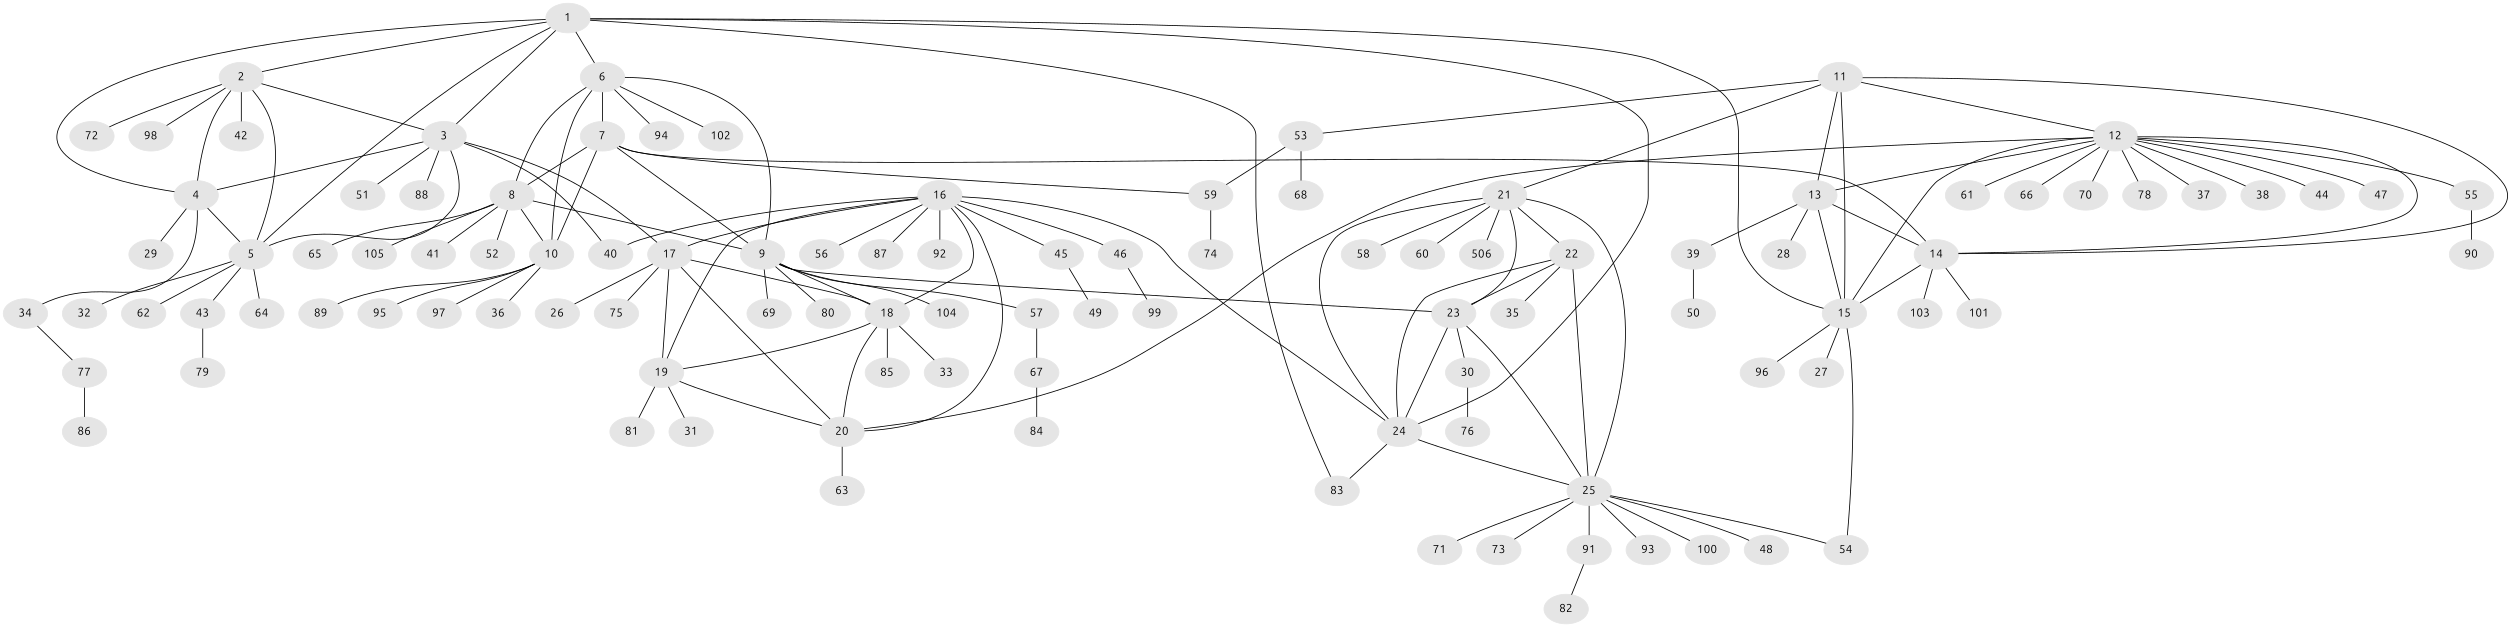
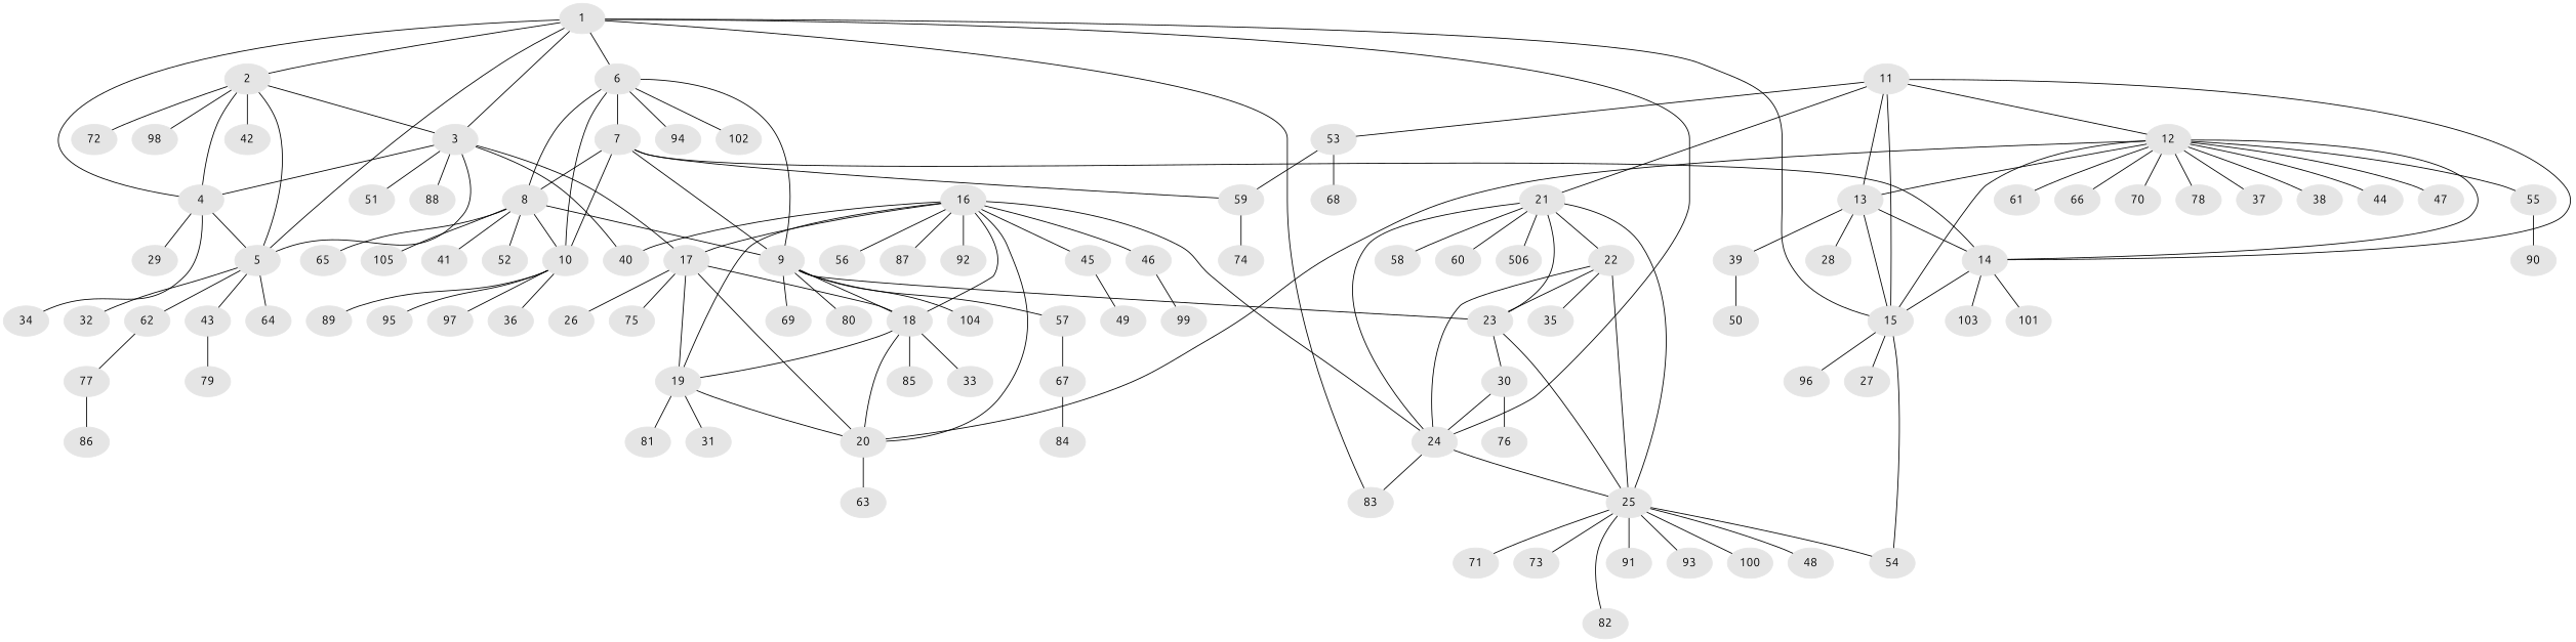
  graph {
    fontname=Ubuntu
    node [color=gray90 fontname=Ubuntu style=filled]
    edge [fontname=Ubuntu]
    1
    2
    3
    4
    5
    6
    15
    24
    83
    42
    72
    98
    17
    40
    51
    88
    29
    34
    32
    43
    62
    64
    7
    8
    9
    10
    94
    102
    27
    54
    96
    25
    18
    20
    19
    26
    75
    77
    79
    14
    59
    41
    52
    65
    105
    23
    57
    69
    80
    104
    36
    89
    95
    97
    101
    103
    74
    33
    85
    30
    67
    11
    12
    13
    21
    53
    37
    38
    44
    47
    55
    61
    66
    70
    78
    28
    39
    22
    58
    60
    n81 [label=506]
    68
    63
    90
    50
    16
    92
    45
    46
    56
    87
    31
    81
    49
    99
    35
    48
    71
    73
    82
    91
    93
    100
    76
    86
    84
    1 -- 2
    1 -- 3
    1 -- 4
    1 -- 5
    1 -- 6
    1 -- 15
    1 -- 24
    1 -- 83
    2 -- 3
    2 -- 4
    2 -- 5
    2 -- 42
    2 -- 72
    2 -- 98
    3 -- 4
    3 -- 5
    3 -- 17
    3 -- 40
    3 -- 51
    3 -- 88
    4 -- 5
    4 -- 29
    4 -- 34
    5 -- 32
    5 -- 43
    5 -- 62
    5 -- 64
    6 -- 7
    6 -- 8
    6 -- 9
    6 -- 10
    6 -- 94
    6 -- 102
    15 -- 27
    15 -- 54
    15 -- 96
    24 -- 83
    24 -- 25
    17 -- 18
    17 -- 20
    17 -- 19
    17 -- 26
    17 -- 75
-   34 -- 77
+   62 -- 77
    43 -- 79
    7 -- 8
    7 -- 9
    7 -- 10
    7 -- 14
    7 -- 59
    8 -- 9
    8 -- 10
    8 -- 41
    8 -- 52
    8 -- 65
    8 -- 105
    9 -- 18
    9 -- 23
    9 -- 57
    9 -- 69
    9 -- 80
    9 -- 104
    10 -- 36
    10 -- 89
    10 -- 95
    10 -- 97
    25 -- 54
    25 -- 48
    25 -- 71
    25 -- 73
-   91 -- 82
+   25 -- 82
    25 -- 91
    25 -- 93
    25 -- 100
    18 -- 20
    18 -- 19
    18 -- 33
    18 -- 85
    20 -- 63
    19 -- 20
    19 -- 31
    19 -- 81
    77 -- 86
    14 -- 15
    14 -- 101
    14 -- 103
    59 -- 74
-   23 -- 24
+   30 -- 24
    23 -- 25
    23 -- 30
    57 -- 67
    30 -- 76
    67 -- 84
    11 -- 15
    11 -- 14
    11 -- 12
    11 -- 13
    11 -- 21
    11 -- 53
    12 -- 15
    12 -- 20
    12 -- 14
    12 -- 13
    12 -- 37
    12 -- 38
    12 -- 44
    12 -- 47
    12 -- 55
    12 -- 61
    12 -- 66
    12 -- 70
    12 -- 78
    13 -- 15
    13 -- 14
    13 -- 28
    13 -- 39
    21 -- 24
    21 -- 25
    21 -- 23
    21 -- 22
    21 -- 58
    21 -- 60
    21 -- n81
    53 -- 59
    53 -- 68
    55 -- 90
    39 -- 50
    22 -- 24
    22 -- 25
    22 -- 23
    22 -- 35
    16 -- 24
    16 -- 17
    16 -- 40
    16 -- 18
    16 -- 20
    16 -- 19
    16 -- 92
    16 -- 45
    16 -- 46
    16 -- 56
    16 -- 87
    45 -- 49
    46 -- 99
  }
